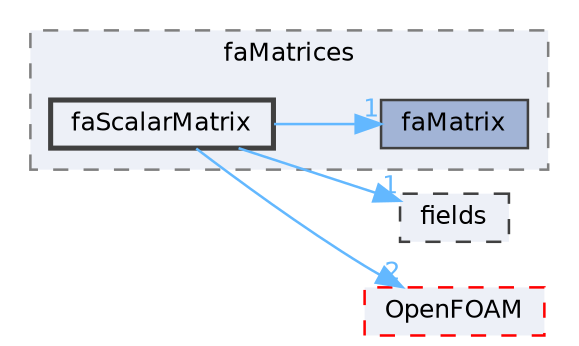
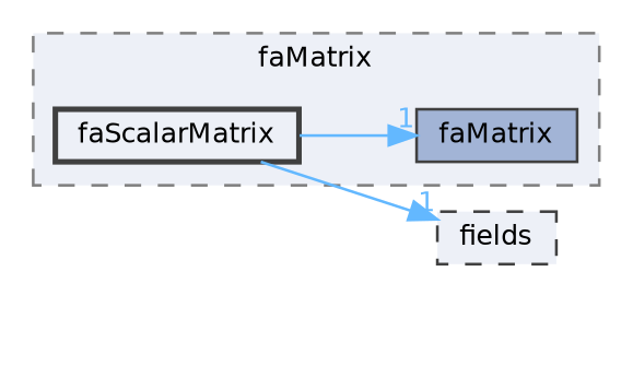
  digraph {
    compound=true
    rankdir=LR
    node [color=grey25 fillcolor="#edf0f7" fontname=Helvetica fontsize=10 shape=box style="filled,dashed"]
    edge [color=steelblue1 fontcolor=steelblue1 fontname=Helvetica fontsize=10 headlabel=1 labeldistance=1.5 labelfontname=Helvetica labelfontsize=10]
    n1 [fillcolor="#a2b4d6" height=0.2 label=faMatrix style=filled width=0.4]
    n2 [height=0.2 label=faScalarMatrix style="filled,bold" width=0.4]
    n3 [height=0.2 label=fields width=0.4]
-   n4 [color=red height=0.2 label=OpenFOAM width=0.4]
    subgraph cluster_1 {
      bgcolor="#edf0f7"
      fontname=Helvetica
      fontsize=10
-     label=faMatrices
+     label=faMatrix
      pencolor=grey50
      style="filled,dashed"
      n1
      n2
    }
    n2 -> n1
    n2 -> n3
-   n2 -> n4 [headlabel=2]
  }
